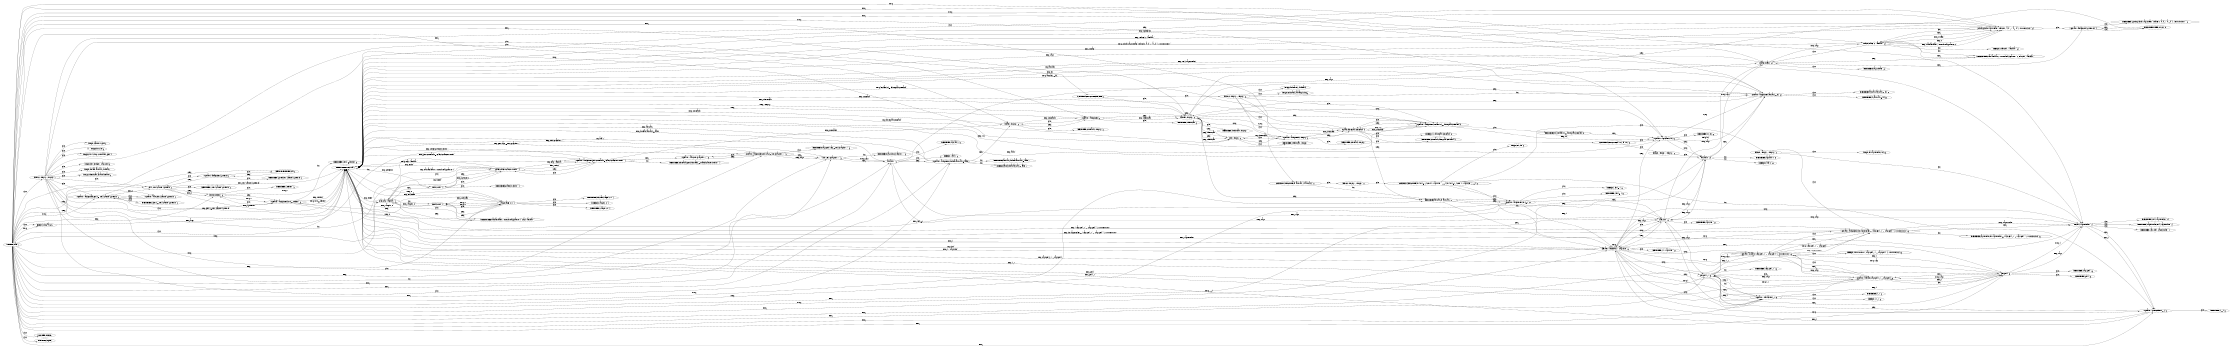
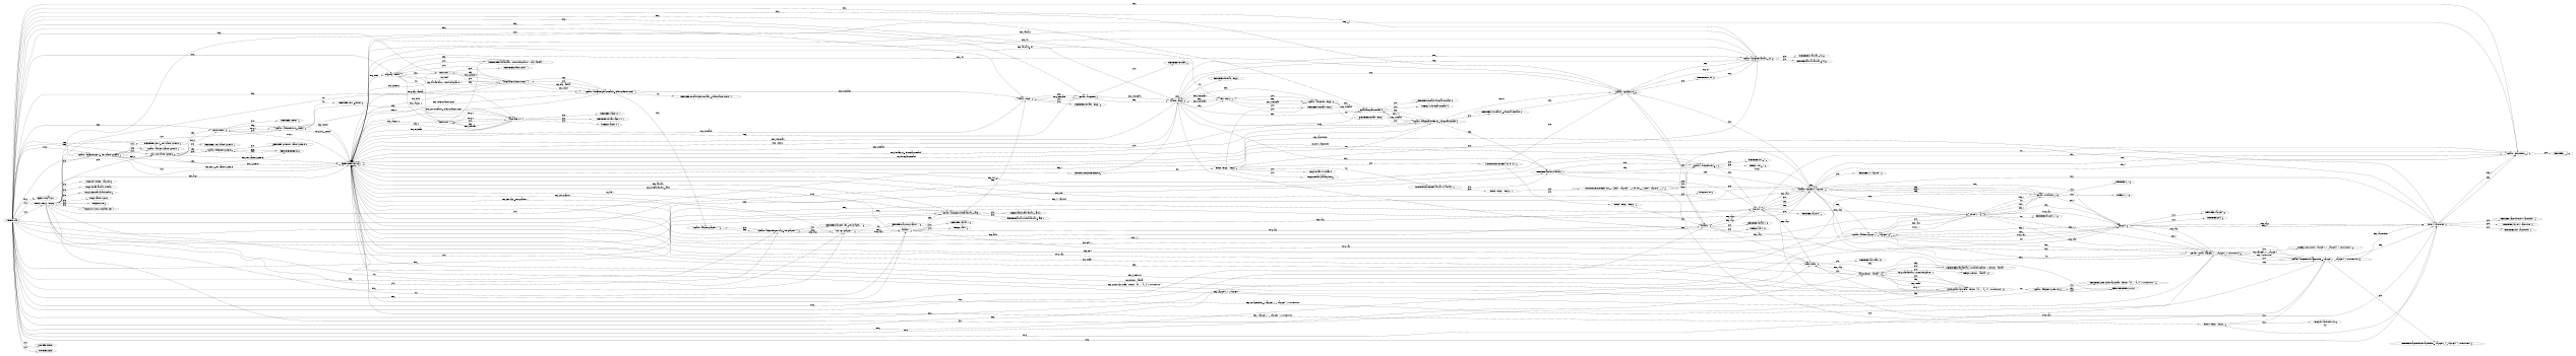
  digraph {
    rankdir=LR
    n1 [label=<(METHOD,main)<SUB>1</SUB>>]
    n2 [label=<(PARAM,String[] args)<SUB>1</SUB>>]
    n3 [label=<(BLOCK,&lt;empty&gt;,&lt;empty&gt;)<SUB>1</SUB>>]
    n4 [label=<(&lt;operator&gt;.assignment,ANY s = new Scanner(System.in))<SUB>2</SUB>>]
    n5 [label=<(&lt;operator&gt;.alloc,new Scanner(System.in))<SUB>2</SUB>>]
    n6 [label=<(&lt;init&gt;,new Scanner(System.in))<SUB>2</SUB>>]
    n7 [label=<(nextInt,nextInt())<SUB>3</SUB>>]
    n8 [label=<(map,map(&lt;lambda&gt;))<SUB>4</SUB>>]
    n9 [label=<(range,range(0, n))<SUB>4</SUB>>]
    n10 [label=<(toList,toList())<SUB>4</SUB>>]
    n11 [label=<(&lt;operator&gt;.assignment,ANY ways = new ArrayList&lt;&gt;())<SUB>5</SUB>>]
    n12 [label=<(&lt;init&gt;,new ArrayList&lt;&gt;())<SUB>5</SUB>>]
    n13 [label=<(add,add(1))<SUB>6</SUB>>]
    n14 [label=<(&lt;operator&gt;.assignment,boolean lastWasS = false)<SUB>7</SUB>>]
    n15 [label=<(iterator,&lt;empty&gt;)<SUB>8</SUB>>]
    n16 [label=<(hasNext,&lt;empty&gt;)<SUB>8</SUB>>]
    n17 [label=<(next,&lt;empty&gt;)<SUB>8</SUB>>]
    n18 [label=<(equals,this.equals(command))<SUB>9</SUB>>]
    n19 [label=<(IDENTIFIER,lastWasS,if (lastWasS))<SUB>11</SUB>>]
    n20 [label=<(&lt;operator&gt;.assignment,int i = 1)<SUB>12</SUB>>]
    n21 [label=<(&lt;operator&gt;.lessThan,i &lt; ways.size())<SUB>12</SUB>>]
    n22 [label=<(size,size())<SUB>12</SUB>>]
    n23 [label=<(&lt;operator&gt;.preIncrement,++i)<SUB>12</SUB>>]
    n24 [label=<(&lt;operator&gt;.modulo,(ways.get(i - 1) + ways.get(i)) % 1_000_000_007)<SUB>13</SUB>>]
    n25 [label=<(get,get(i - 1))<SUB>13</SUB>>]
    n26 [label=<(&lt;operator&gt;.subtraction,i - 1)<SUB>13</SUB>>]
    n27 [label=<(get,get(i))<SUB>13</SUB>>]
    n28 [label=<(set,set(i, waysNumber))<SUB>14</SUB>>]
    n29 [label=<(&lt;operator&gt;.logicalNot,!isS)<SUB>18</SUB>>]
    n30 [label=<(add,add(0))<SUB>19</SUB>>]
    n31 [label=<(&lt;operator&gt;.assignment,lastWasS = isS)<SUB>22</SUB>>]
    n32 [label=<(reduce,reduce(0, &lt;lambda&gt;))<SUB>24</SUB>>]
    n33 [label=<(stream,stream())<SUB>24</SUB>>]
    n34 [label=<(MODIFIER,PUBLIC)>]
    n35 [label=<(MODIFIER,STATIC)>]
    n36 [label=<(METHOD_RETURN,void)<SUB>1</SUB>>]
    n37 [label=<(LOCAL,Scanner s: ANY)<SUB>2</SUB>>]
    n38 [label=<(LOCAL,int n: int)<SUB>3</SUB>>]
    n39 [label=<(&lt;operator&gt;.assignment,int n = nextInt())<SUB>3</SUB>>]
    n40 [label=<(LOCAL,List&lt;String&gt; commands: ANY)<SUB>4</SUB>>]
    n41 [label=<(&lt;operator&gt;.assignment,ANY commands = collect(Collectors.toList()))<SUB>4</SUB>>]
    n42 [label=<(LOCAL,List&lt;Integer&gt; ways: ANY)<SUB>5</SUB>>]
    n43 [label=<(LOCAL,boolean lastWasS: boolean)<SUB>7</SUB>>]
    n44 [label=<(LOCAL,$iterLocal0: java.util.Iterator)<SUB>8</SUB>>]
    n45 [label=<(&lt;operator&gt;.assignment,)<SUB>8</SUB>>]
    n46 [label=<(CONTROL_STRUCTURE,FOR,FOR)<SUB>8</SUB>>]
    n47 [label=<(println,println(ways.stream().reduce(0, (a, b) -&gt; (a + b) % 1_000_000_007)))<SUB>24</SUB>>]
    n48 [label=<(IDENTIFIER,s,ANY s = new Scanner(System.in))<SUB>2</SUB>>]
    n49 [label=<(FIELD_IDENTIFIER,in,in)<SUB>2</SUB>>]
    n50 [label=<(IDENTIFIER,s,new Scanner(System.in))<SUB>2</SUB>>]
    n51 [label=<(&lt;operator&gt;.fieldAccess,System.in)<SUB>2</SUB>>]
    n52 [label=<(IDENTIFIER,s,nextInt())<SUB>3</SUB>>]
    n53 [label=<(collect,collect(Collectors.toList()))<SUB>4</SUB>>]
    n54 [label=<(boxed,boxed())<SUB>4</SUB>>]
    n55 [label=<(METHOD_REF,Main.lambda$0:&lt;unresolvedSignature&gt;(1),map(&lt;lambda&gt;))>]
    n56 [label=<(IDENTIFIER,IntStream,range(0, n))<SUB>4</SUB>>]
    n57 [label=<(LITERAL,0,range(0, n))<SUB>4</SUB>>]
    n58 [label=<(IDENTIFIER,n,range(0, n))<SUB>4</SUB>>]
    n59 [label=<(IDENTIFIER,Collectors,toList())<SUB>4</SUB>>]
    n60 [label=<(&lt;operator&gt;.alloc,new ArrayList&lt;&gt;())<SUB>5</SUB>>]
    n61 [label=<(IDENTIFIER,ways,ANY ways = new ArrayList&lt;&gt;())<SUB>5</SUB>>]
    n62 [label=<(IDENTIFIER,ways,new ArrayList&lt;&gt;())<SUB>5</SUB>>]
    n63 [label=<(IDENTIFIER,ways,add(1))<SUB>6</SUB>>]
    n64 [label=<(LITERAL,1,add(1))<SUB>6</SUB>>]
    n65 [label=<(IDENTIFIER,lastWasS,boolean lastWasS = false)<SUB>7</SUB>>]
    n66 [label=<(LITERAL,false,boolean lastWasS = false)<SUB>7</SUB>>]
    n67 [label=<(IDENTIFIER,commands,&lt;empty&gt;)<SUB>8</SUB>>]
    n68 [label=<(IDENTIFIER,$iterLocal0,&lt;empty&gt;)>]
    n69 [label=<(&lt;operator&gt;.assignment,&lt;empty&gt;)<SUB>8</SUB>>]
    n70 [label=<(&lt;operator&gt;.assignment,boolean isS = this.equals(command))<SUB>9</SUB>>]
    n71 [label=<(FIELD_IDENTIFIER,out,out)<SUB>24</SUB>>]
    n72 [label=<(IDENTIFIER,$iterLocal0,&lt;empty&gt;)>]
    n73 [label=<(LITERAL,&quot;s&quot;,this.equals(command))<SUB>9</SUB>>]
    n74 [label=<(IDENTIFIER,command,this.equals(command))<SUB>9</SUB>>]
    n75 [label=<(IDENTIFIER,i,int i = 1)<SUB>12</SUB>>]
    n76 [label=<(LITERAL,1,int i = 1)<SUB>12</SUB>>]
    n77 [label=<(IDENTIFIER,i,i &lt; ways.size())<SUB>12</SUB>>]
    n78 [label=<(&lt;operator&gt;.assignment,int waysNumber = (ways.get(i - 1) + ways.get(i)) % 1_000_000_007)<SUB>13</SUB>>]
    n79 [label=<(&lt;operator&gt;.addition,ways.get(i - 1) + ways.get(i))<SUB>13</SUB>>]
    n80 [label=<(IDENTIFIER,ways,size())<SUB>12</SUB>>]
    n81 [label=<(IDENTIFIER,i,++i)<SUB>12</SUB>>]
    n82 [label=<(LITERAL,1_000_000_007,(ways.get(i - 1) + ways.get(i)) % 1_000_000_007)<SUB>13</SUB>>]
    n83 [label=<(IDENTIFIER,ways,get(i - 1))<SUB>13</SUB>>]
    n84 [label=<(IDENTIFIER,i,i - 1)<SUB>13</SUB>>]
    n85 [label=<(LITERAL,1,i - 1)<SUB>13</SUB>>]
    n86 [label=<(IDENTIFIER,ways,get(i))<SUB>13</SUB>>]
    n87 [label=<(IDENTIFIER,i,get(i))<SUB>13</SUB>>]
    n88 [label=<(IDENTIFIER,ways,set(i, waysNumber))<SUB>14</SUB>>]
    n89 [label=<(IDENTIFIER,i,set(i, waysNumber))<SUB>14</SUB>>]
    n90 [label=<(IDENTIFIER,waysNumber,set(i, waysNumber))<SUB>14</SUB>>]
    n91 [label=<(IDENTIFIER,isS,!isS)<SUB>18</SUB>>]
    n92 [label=<(IDENTIFIER,ways,add(0))<SUB>19</SUB>>]
    n93 [label=<(LITERAL,0,add(0))<SUB>19</SUB>>]
    n94 [label=<(IDENTIFIER,lastWasS,lastWasS = isS)<SUB>22</SUB>>]
    n95 [label=<(IDENTIFIER,isS,lastWasS = isS)<SUB>22</SUB>>]
    n96 [label=<(LITERAL,0,reduce(0, &lt;lambda&gt;))<SUB>24</SUB>>]
    n97 [label=<(METHOD_REF,Main.lambda$1:&lt;unresolvedSignature&gt;(2),reduce(0, &lt;lambda&gt;))>]
    n98 [label=<(IDENTIFIER,ways,stream())<SUB>24</SUB>>]
    n99 [label=<(IDENTIFIER,n,int n = nextInt())<SUB>3</SUB>>]
    n100 [label=<(IDENTIFIER,commands,ANY commands = collect(Collectors.toList()))<SUB>4</SUB>>]
    n101 [label=<(IDENTIFIER,$iterLocal0,)<SUB>8</SUB>>]
    n102 [label=<(BLOCK,&lt;empty&gt;,&lt;empty&gt;)<SUB>8</SUB>>]
    n103 [label=<(&lt;operator&gt;.fieldAccess,System.out)<SUB>24</SUB>>]
    n104 [label=<(IDENTIFIER,System,new Scanner(System.in))<SUB>2</SUB>>]
    n105 [label=<(LOCAL,command: java.lang.String)<SUB>8</SUB>>]
    n106 [label=<(LOCAL,boolean isS: boolean)<SUB>9</SUB>>]
    n107 [label=<(CONTROL_STRUCTURE,if (lastWasS),if (lastWasS))<SUB>11</SUB>>]
    n108 [label=<(CONTROL_STRUCTURE,if (!isS),if (!isS))<SUB>18</SUB>>]
    n109 [label=<(IDENTIFIER,command,&lt;empty&gt;)>]
    n110 [label=<(IDENTIFIER,isS,boolean isS = this.equals(command))<SUB>9</SUB>>]
    n111 [label=<(BLOCK,&lt;empty&gt;,&lt;empty&gt;)<SUB>11</SUB>>]
    n112 [label=<(BLOCK,&lt;empty&gt;,&lt;empty&gt;)<SUB>18</SUB>>]
    n113 [label=<(CONTROL_STRUCTURE,for (int i = 1; Some(i &lt; ways.size()); ++i),for (int i = 1; Some(i &lt; ways.size()); ++i))<SUB>12</SUB>>]
    n114 [label=<(LOCAL,int i: int)<SUB>12</SUB>>]
    n115 [label=<(BLOCK,&lt;empty&gt;,&lt;empty&gt;)<SUB>12</SUB>>]
    n116 [label=<(LOCAL,int waysNumber: int)<SUB>13</SUB>>]
    n117 [label=<(IDENTIFIER,waysNumber,int waysNumber = (ways.get(i - 1) + ways.get(i)) % 1_000_000_007)<SUB>13</SUB>>]
    n118 [label=<(IDENTIFIER,System,println(ways.stream().reduce(0, (a, b) -&gt; (a + b) % 1_000_000_007)))<SUB>24</SUB>>]
    n1 -> n2 [label="AST: "]
    n1 -> n2 [label="DDG: "]
    n1 -> n3 [label="AST: "]
    n1 -> n4 [label="DDG: "]
    n1 -> n5 [label="CFG: "]
    n1 -> n6 [label="DDG: "]
    n1 -> n7 [label="DDG: "]
    n1 -> n8 [label="DDG: "]
    n1 -> n9 [label="DDG: "]
    n1 -> n10 [label="DDG: "]
    n1 -> n11 [label="DDG: "]
    n1 -> n12 [label="DDG: "]
    n1 -> n13 [label="DDG: "]
    n1 -> n14 [label="DDG: "]
    n1 -> n15 [label="DDG: "]
    n1 -> n16 [label="DDG: "]
    n1 -> n17 [label="DDG: "]
    n1 -> n18 [label="DDG: "]
    n1 -> n19 [label="DDG: "]
    n1 -> n20 [label="DDG: "]
    n1 -> n21 [label="DDG: "]
    n1 -> n22 [label="DDG: "]
    n1 -> n23 [label="DDG: "]
    n1 -> n24 [label="DDG: "]
    n1 -> n25 [label="DDG: "]
    n1 -> n26 [label="DDG: "]
    n1 -> n27 [label="DDG: "]
    n1 -> n28 [label="DDG: "]
    n1 -> n29 [label="DDG: "]
    n1 -> n30 [label="DDG: "]
    n1 -> n31 [label="DDG: "]
    n1 -> n32 [label="DDG: "]
    n1 -> n33 [label="DDG: "]
    n1 -> n34 [label="AST: "]
    n1 -> n35 [label="AST: "]
    n1 -> n36 [label="AST: "]
    n2 -> n36 [label="DDG: args"]
    n3 -> n4 [label="AST: "]
    n3 -> n6 [label="AST: "]
    n3 -> n11 [label="AST: "]
    n3 -> n12 [label="AST: "]
    n3 -> n13 [label="AST: "]
    n3 -> n14 [label="AST: "]
    n3 -> n37 [label="AST: "]
    n3 -> n38 [label="AST: "]
    n3 -> n39 [label="AST: "]
    n3 -> n40 [label="AST: "]
    n3 -> n41 [label="AST: "]
    n3 -> n42 [label="AST: "]
    n3 -> n43 [label="AST: "]
    n3 -> n44 [label="AST: "]
    n3 -> n45 [label="AST: "]
    n3 -> n46 [label="AST: "]
    n3 -> n47 [label="AST: "]
    n4 -> n5 [label="AST: "]
    n4 -> n6 [label="DDG: s"]
    n4 -> n36 [label="DDG: ANY s = new Scanner(System.in)"]
    n4 -> n48 [label="AST: "]
    n4 -> n49 [label="CFG: "]
    n5 -> n4 [label="CFG: "]
    n6 -> n7 [label="CFG: "]
    n6 -> n7 [label="DDG: s"]
    n6 -> n36 [label="DDG: System.in"]
    n6 -> n36 [label="DDG: new Scanner(System.in)"]
    n6 -> n50 [label="AST: "]
    n6 -> n51 [label="AST: "]
    n7 -> n36 [label="DDG: s"]
    n7 -> n39 [label="CFG: "]
    n7 -> n39 [label="DDG: s"]
    n7 -> n52 [label="AST: "]
    n8 -> n10 [label="CFG: "]
    n8 -> n53 [label="DDG: boxed()"]
    n8 -> n53 [label="DDG: Main.lambda$0:&lt;unresolvedSignature&gt;(1)"]
    n8 -> n54 [label="AST: "]
    n8 -> n55 [label="AST: "]
    n9 -> n36 [label="DDG: n"]
    n9 -> n36 [label="DDG: IntStream"]
    n9 -> n54 [label="CFG: "]
    n9 -> n54 [label="DDG: IntStream"]
    n9 -> n54 [label="DDG: 0"]
    n9 -> n54 [label="DDG: n"]
    n9 -> n56 [label="AST: "]
    n9 -> n57 [label="AST: "]
    n9 -> n58 [label="AST: "]
    n10 -> n36 [label="DDG: Collectors"]
    n10 -> n53 [label="CFG: "]
    n10 -> n53 [label="DDG: Collectors"]
    n10 -> n59 [label="AST: "]
    n11 -> n12 [label="CFG: "]
    n11 -> n12 [label="DDG: ways"]
    n11 -> n36 [label="DDG: ANY ways = new ArrayList&lt;&gt;()"]
    n11 -> n60 [label="AST: "]
    n11 -> n61 [label="AST: "]
    n12 -> n13 [label="CFG: "]
    n12 -> n13 [label="DDG: ways"]
    n12 -> n36 [label="DDG: new ArrayList&lt;&gt;()"]
    n12 -> n62 [label="AST: "]
    n13 -> n14 [label="CFG: "]
    n13 -> n22 [label="DDG: ways"]
    n13 -> n30 [label="DDG: ways"]
    n13 -> n33 [label="DDG: ways"]
    n13 -> n36 [label="DDG: add(1)"]
    n13 -> n63 [label="AST: "]
    n13 -> n64 [label="AST: "]
    n14 -> n15 [label="CFG: "]
    n14 -> n36 [label="DDG: lastWasS"]
    n14 -> n36 [label="DDG: boolean lastWasS = false"]
    n14 -> n65 [label="AST: "]
    n14 -> n66 [label="AST: "]
    n15 -> n36 [label="DDG: commands"]
    n15 -> n45 [label="CFG: "]
    n15 -> n45 [label="DDG: commands"]
    n15 -> n67 [label="AST: "]
    n16 -> n16 [label="CDG: "]
    n16 -> n17 [label="CFG: "]
    n16 -> n17 [label="DDG: $iterLocal0"]
    n16 -> n17 [label="CDG: "]
    n16 -> n18 [label="CDG: "]
    n16 -> n19 [label="CDG: "]
    n16 -> n29 [label="CDG: "]
    n16 -> n31 [label="CDG: "]
    n16 -> n36 [label="DDG: $iterLocal0"]
    n16 -> n36 [label="DDG: &lt;empty&gt;"]
    n16 -> n68 [label="AST: "]
    n16 -> n69 [label="CDG: "]
    n16 -> n70 [label="CDG: "]
    n16 -> n71 [label="CFG: "]
    n17 -> n16 [label="DDG: $iterLocal0"]
    n17 -> n69 [label="CFG: "]
    n17 -> n69 [label="DDG: $iterLocal0"]
    n17 -> n72 [label="AST: "]
    n18 -> n36 [label="DDG: command"]
    n18 -> n70 [label="CFG: "]
    n18 -> n70 [label="DDG: &quot;s&quot;"]
    n18 -> n70 [label="DDG: command"]
    n18 -> n73 [label="AST: "]
    n18 -> n74 [label="AST: "]
    n19 -> n20 [label="CFG: "]
    n19 -> n20 [label="CDG: "]
    n19 -> n21 [label="CDG: "]
    n19 -> n22 [label="CDG: "]
    n20 -> n21 [label="DDG: i"]
    n20 -> n22 [label="CFG: "]
    n20 -> n36 [label="DDG: int i = 1"]
    n20 -> n75 [label="AST: "]
    n20 -> n76 [label="AST: "]
    n21 -> n21 [label="CDG: "]
    n21 -> n22 [label="AST: "]
    n21 -> n22 [label="CDG: "]
    n21 -> n23 [label="CDG: "]
    n21 -> n24 [label="CDG: "]
    n21 -> n25 [label="CDG: "]
    n21 -> n26 [label="CFG: "]
    n21 -> n26 [label="DDG: i"]
    n21 -> n26 [label="CDG: "]
    n21 -> n27 [label="CDG: "]
    n21 -> n28 [label="CDG: "]
    n21 -> n29 [label="CFG: "]
    n21 -> n36 [label="DDG: i"]
    n21 -> n36 [label="DDG: size()"]
    n21 -> n36 [label="DDG: i &lt; ways.size()"]
    n21 -> n77 [label="AST: "]
    n21 -> n78 [label="CDG: "]
    n21 -> n79 [label="CDG: "]
    n22 -> n21 [label="CFG: "]
    n22 -> n21 [label="DDG: ways"]
    n22 -> n25 [label="DDG: ways"]
    n22 -> n30 [label="DDG: ways"]
    n22 -> n33 [label="DDG: ways"]
    n22 -> n80 [label="AST: "]
    n23 -> n21 [label="DDG: i"]
    n23 -> n22 [label="CFG: "]
    n23 -> n36 [label="DDG: ++i"]
    n23 -> n81 [label="AST: "]
    n24 -> n36 [label="DDG: ways.get(i - 1) + ways.get(i)"]
    n24 -> n78 [label="CFG: "]
    n24 -> n78 [label="DDG: ways.get(i - 1) + ways.get(i)"]
    n24 -> n78 [label="DDG: 1_000_000_007"]
    n24 -> n79 [label="AST: "]
    n24 -> n82 [label="AST: "]
    n25 -> n24 [label="DDG: ways"]
    n25 -> n24 [label="DDG: i - 1"]
    n25 -> n26 [label="AST: "]
    n25 -> n27 [label="CFG: "]
    n25 -> n27 [label="DDG: ways"]
    n25 -> n36 [label="DDG: i - 1"]
    n25 -> n79 [label="DDG: ways"]
    n25 -> n79 [label="DDG: i - 1"]
    n25 -> n83 [label="AST: "]
    n26 -> n25 [label="CFG: "]
    n26 -> n25 [label="DDG: i"]
    n26 -> n25 [label="DDG: 1"]
    n26 -> n27 [label="DDG: i"]
    n26 -> n84 [label="AST: "]
    n26 -> n85 [label="AST: "]
    n27 -> n24 [label="DDG: ways"]
    n27 -> n24 [label="DDG: i"]
    n27 -> n28 [label="DDG: ways"]
    n27 -> n28 [label="DDG: i"]
    n27 -> n79 [label="CFG: "]
    n27 -> n79 [label="DDG: ways"]
    n27 -> n79 [label="DDG: i"]
    n27 -> n86 [label="AST: "]
    n27 -> n87 [label="AST: "]
    n28 -> n22 [label="DDG: ways"]
    n28 -> n23 [label="CFG: "]
    n28 -> n23 [label="DDG: i"]
    n28 -> n36 [label="DDG: waysNumber"]
    n28 -> n36 [label="DDG: set(i, waysNumber)"]
    n28 -> n88 [label="AST: "]
    n28 -> n89 [label="AST: "]
    n28 -> n90 [label="AST: "]
    n29 -> n30 [label="CFG: "]
    n29 -> n30 [label="CDG: "]
    n29 -> n31 [label="CFG: "]
    n29 -> n31 [label="DDG: isS"]
    n29 -> n36 [label="DDG: !isS"]
    n29 -> n91 [label="AST: "]
    n30 -> n22 [label="DDG: ways"]
-   n30 -> n31 [label="CFG: "]
+   n91 -> n31 [label="CFG: "]
    n30 -> n33 [label="DDG: ways"]
    n30 -> n36 [label="DDG: add(0)"]
    n30 -> n92 [label="AST: "]
    n30 -> n93 [label="AST: "]
    n31 -> n16 [label="CFG: "]
    n31 -> n36 [label="DDG: lastWasS"]
    n31 -> n36 [label="DDG: isS"]
    n31 -> n36 [label="DDG: lastWasS = isS"]
    n31 -> n94 [label="AST: "]
    n31 -> n95 [label="AST: "]
    n32 -> n33 [label="AST: "]
    n32 -> n36 [label="DDG: stream()"]
    n32 -> n47 [label="CFG: "]
    n32 -> n47 [label="DDG: stream()"]
    n32 -> n47 [label="DDG: 0"]
    n32 -> n47 [label="DDG: Main.lambda$1:&lt;unresolvedSignature&gt;(2)"]
    n32 -> n96 [label="AST: "]
    n32 -> n97 [label="AST: "]
    n33 -> n32 [label="DDG: ways"]
    n33 -> n36 [label="DDG: ways"]
    n33 -> n97 [label="CFG: "]
    n33 -> n98 [label="AST: "]
    n36 -> n8 [label="DDG: boxed()"]
    n39 -> n7 [label="AST: "]
    n39 -> n9 [label="CFG: "]
    n39 -> n9 [label="DDG: n"]
    n39 -> n36 [label="DDG: nextInt()"]
    n39 -> n36 [label="DDG: int n = nextInt()"]
    n39 -> n99 [label="AST: "]
    n41 -> n15 [label="DDG: commands"]
    n41 -> n36 [label="DDG: collect(Collectors.toList())"]
    n41 -> n36 [label="DDG: ANY commands = collect(Collectors.toList())"]
    n41 -> n53 [label="AST: "]
    n41 -> n60 [label="CFG: "]
    n41 -> n100 [label="AST: "]
    n45 -> n15 [label="AST: "]
    n45 -> n16 [label="CFG: "]
    n45 -> n16 [label="DDG: $iterLocal0"]
    n45 -> n36 [label="DDG: "]
    n45 -> n101 [label="AST: "]
    n46 -> n16 [label="AST: "]
    n46 -> n102 [label="AST: "]
    n47 -> n32 [label="AST: "]
    n47 -> n36 [label="CFG: "]
    n47 -> n36 [label="DDG: System.out"]
    n47 -> n36 [label="DDG: reduce(0, &lt;lambda&gt;)"]
    n47 -> n36 [label="DDG: println(ways.stream().reduce(0, (a, b) -&gt; (a + b) % 1_000_000_007))"]
    n47 -> n103 [label="AST: "]
    n49 -> n51 [label="CFG: "]
    n51 -> n6 [label="CFG: "]
    n51 -> n49 [label="AST: "]
    n51 -> n104 [label="AST: "]
    n53 -> n8 [label="AST: "]
    n53 -> n10 [label="AST: "]
    n53 -> n36 [label="DDG: map(&lt;lambda&gt;)"]
    n53 -> n36 [label="DDG: toList()"]
    n53 -> n41 [label="CFG: "]
    n53 -> n41 [label="DDG: map(&lt;lambda&gt;)"]
    n53 -> n41 [label="DDG: toList()"]
    n54 -> n8 [label="DDG: range(0, n)"]
    n54 -> n9 [label="AST: "]
    n54 -> n36 [label="DDG: range(0, n)"]
    n54 -> n55 [label="CFG: "]
    n55 -> n8 [label="CFG: "]
    n60 -> n11 [label="CFG: "]
    n69 -> n17 [label="AST: "]
    n69 -> n18 [label="CFG: "]
    n69 -> n18 [label="DDG: command"]
    n69 -> n109 [label="AST: "]
    n70 -> n18 [label="AST: "]
-   n18 -> n19 [label="CFG: "]
+   n70 -> n19 [label="CFG: "]
    n70 -> n29 [label="DDG: isS"]
    n70 -> n36 [label="DDG: this.equals(command)"]
    n70 -> n36 [label="DDG: boolean isS = this.equals(command)"]
    n70 -> n110 [label="AST: "]
    n71 -> n103 [label="CFG: "]
    n78 -> n24 [label="AST: "]
    n78 -> n28 [label="CFG: "]
    n78 -> n28 [label="DDG: waysNumber"]
    n78 -> n36 [label="DDG: (ways.get(i - 1) + ways.get(i)) % 1_000_000_007"]
    n78 -> n36 [label="DDG: int waysNumber = (ways.get(i - 1) + ways.get(i)) % 1_000_000_007"]
    n78 -> n117 [label="AST: "]
    n79 -> n24 [label="CFG: "]
    n79 -> n25 [label="AST: "]
    n79 -> n27 [label="AST: "]
    n79 -> n36 [label="DDG: get(i - 1)"]
    n79 -> n36 [label="DDG: get(i)"]
    n97 -> n32 [label="CFG: "]
    n102 -> n31 [label="AST: "]
    n102 -> n69 [label="AST: "]
    n102 -> n70 [label="AST: "]
    n102 -> n105 [label="AST: "]
    n102 -> n106 [label="AST: "]
    n102 -> n107 [label="AST: "]
    n102 -> n108 [label="AST: "]
    n103 -> n33 [label="CFG: "]
    n103 -> n71 [label="AST: "]
    n103 -> n118 [label="AST: "]
    n107 -> n19 [label="AST: "]
    n107 -> n111 [label="AST: "]
    n108 -> n29 [label="AST: "]
    n108 -> n112 [label="AST: "]
    n110 -> n29 [label="CFG: "]
    n111 -> n113 [label="AST: "]
    n112 -> n30 [label="AST: "]
    n113 -> n20 [label="AST: "]
    n113 -> n21 [label="AST: "]
    n113 -> n23 [label="AST: "]
    n113 -> n114 [label="AST: "]
    n113 -> n115 [label="AST: "]
    n115 -> n28 [label="AST: "]
    n115 -> n78 [label="AST: "]
    n115 -> n116 [label="AST: "]
  }
